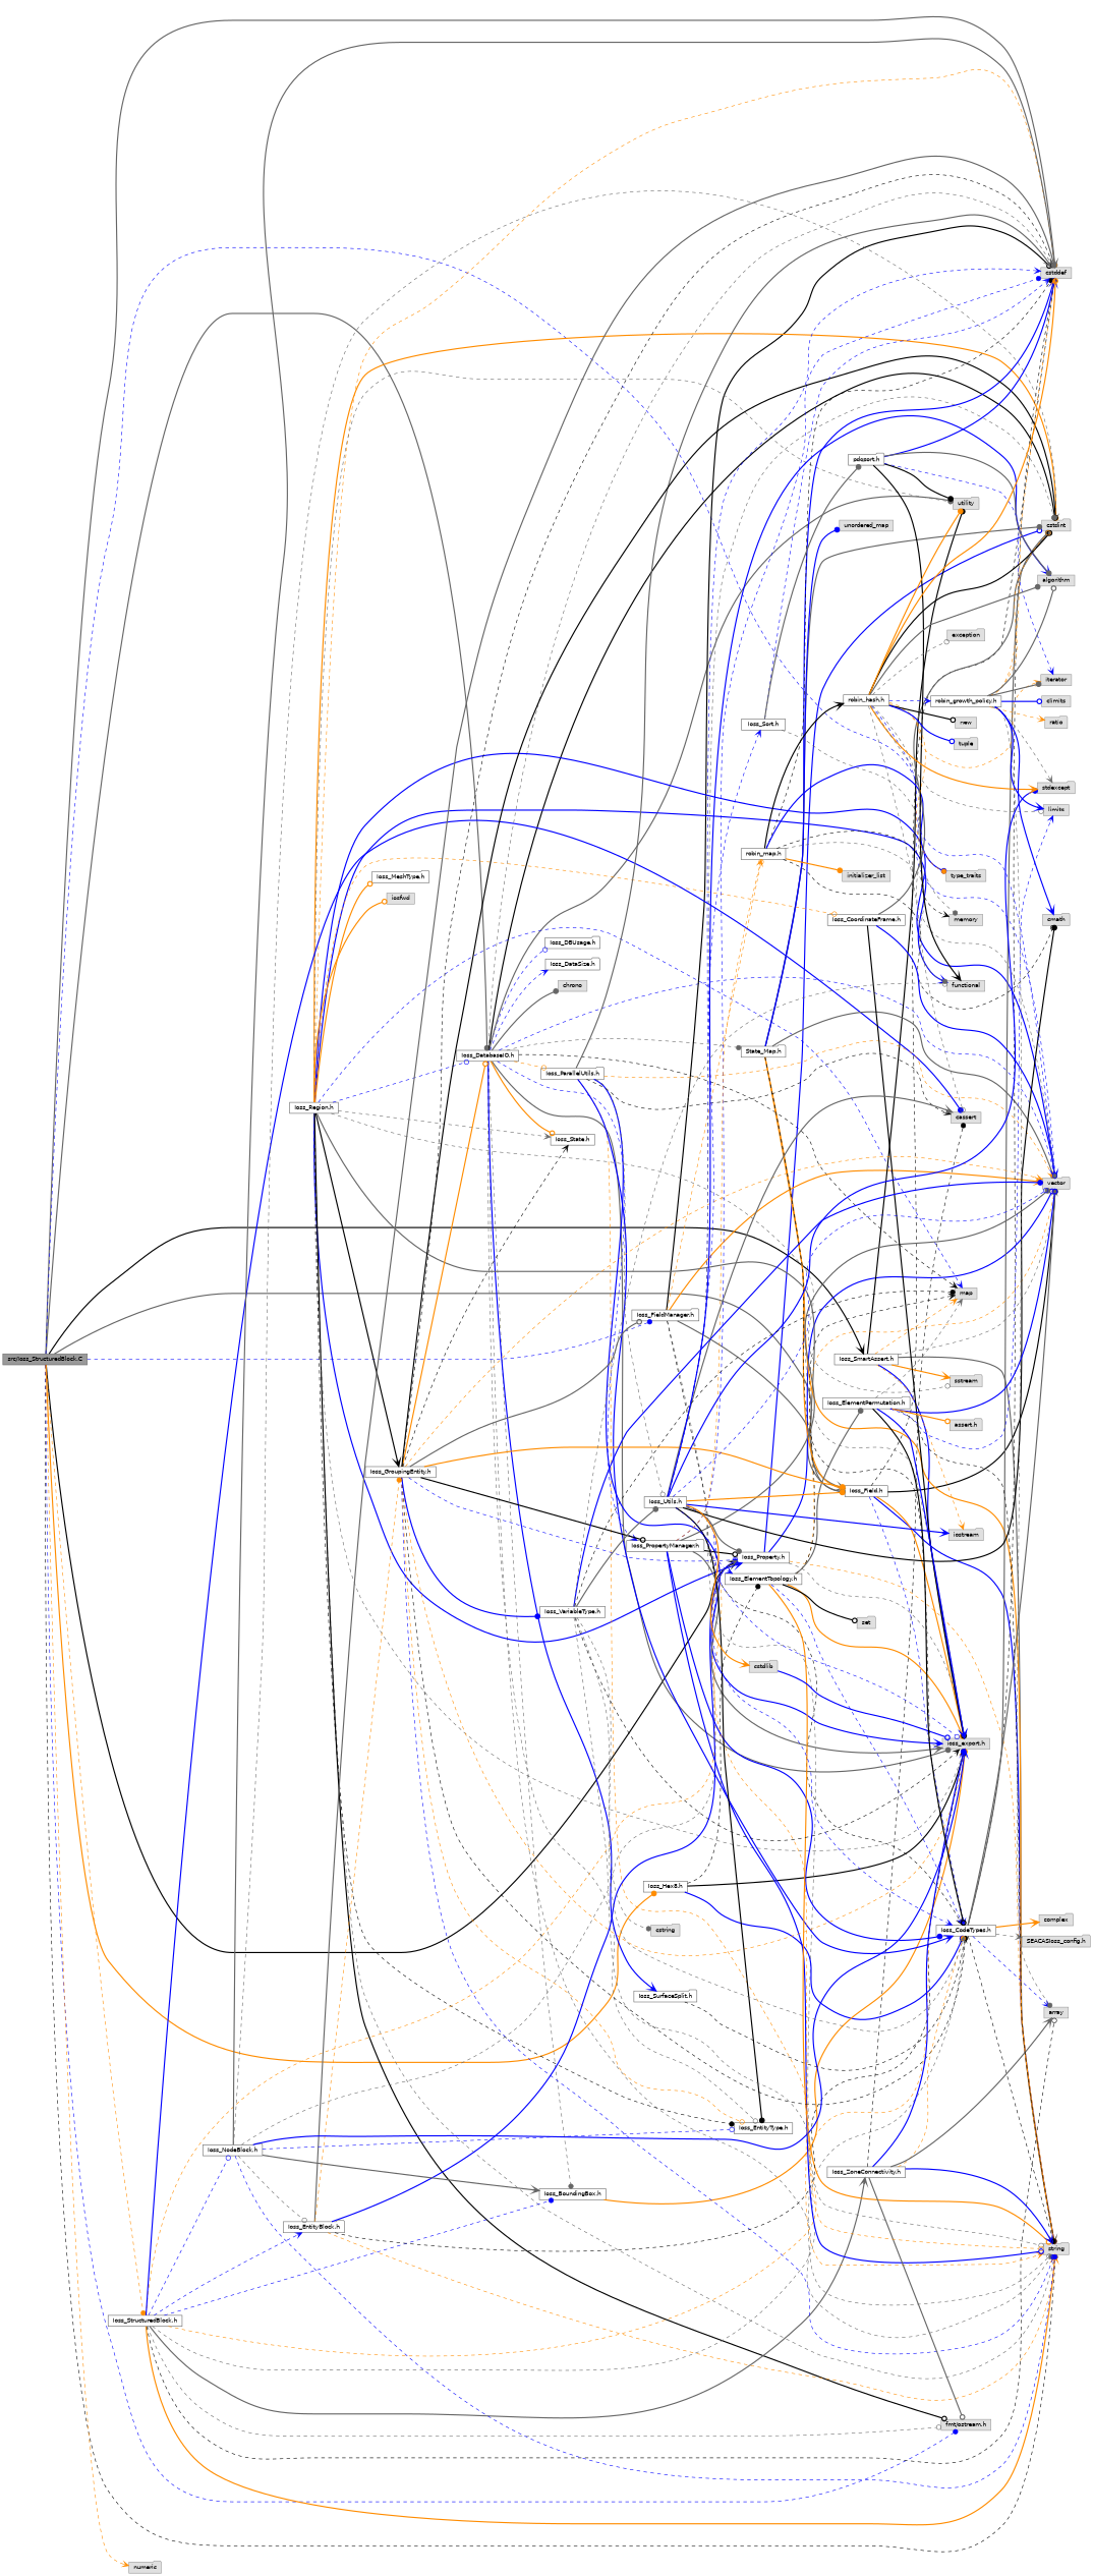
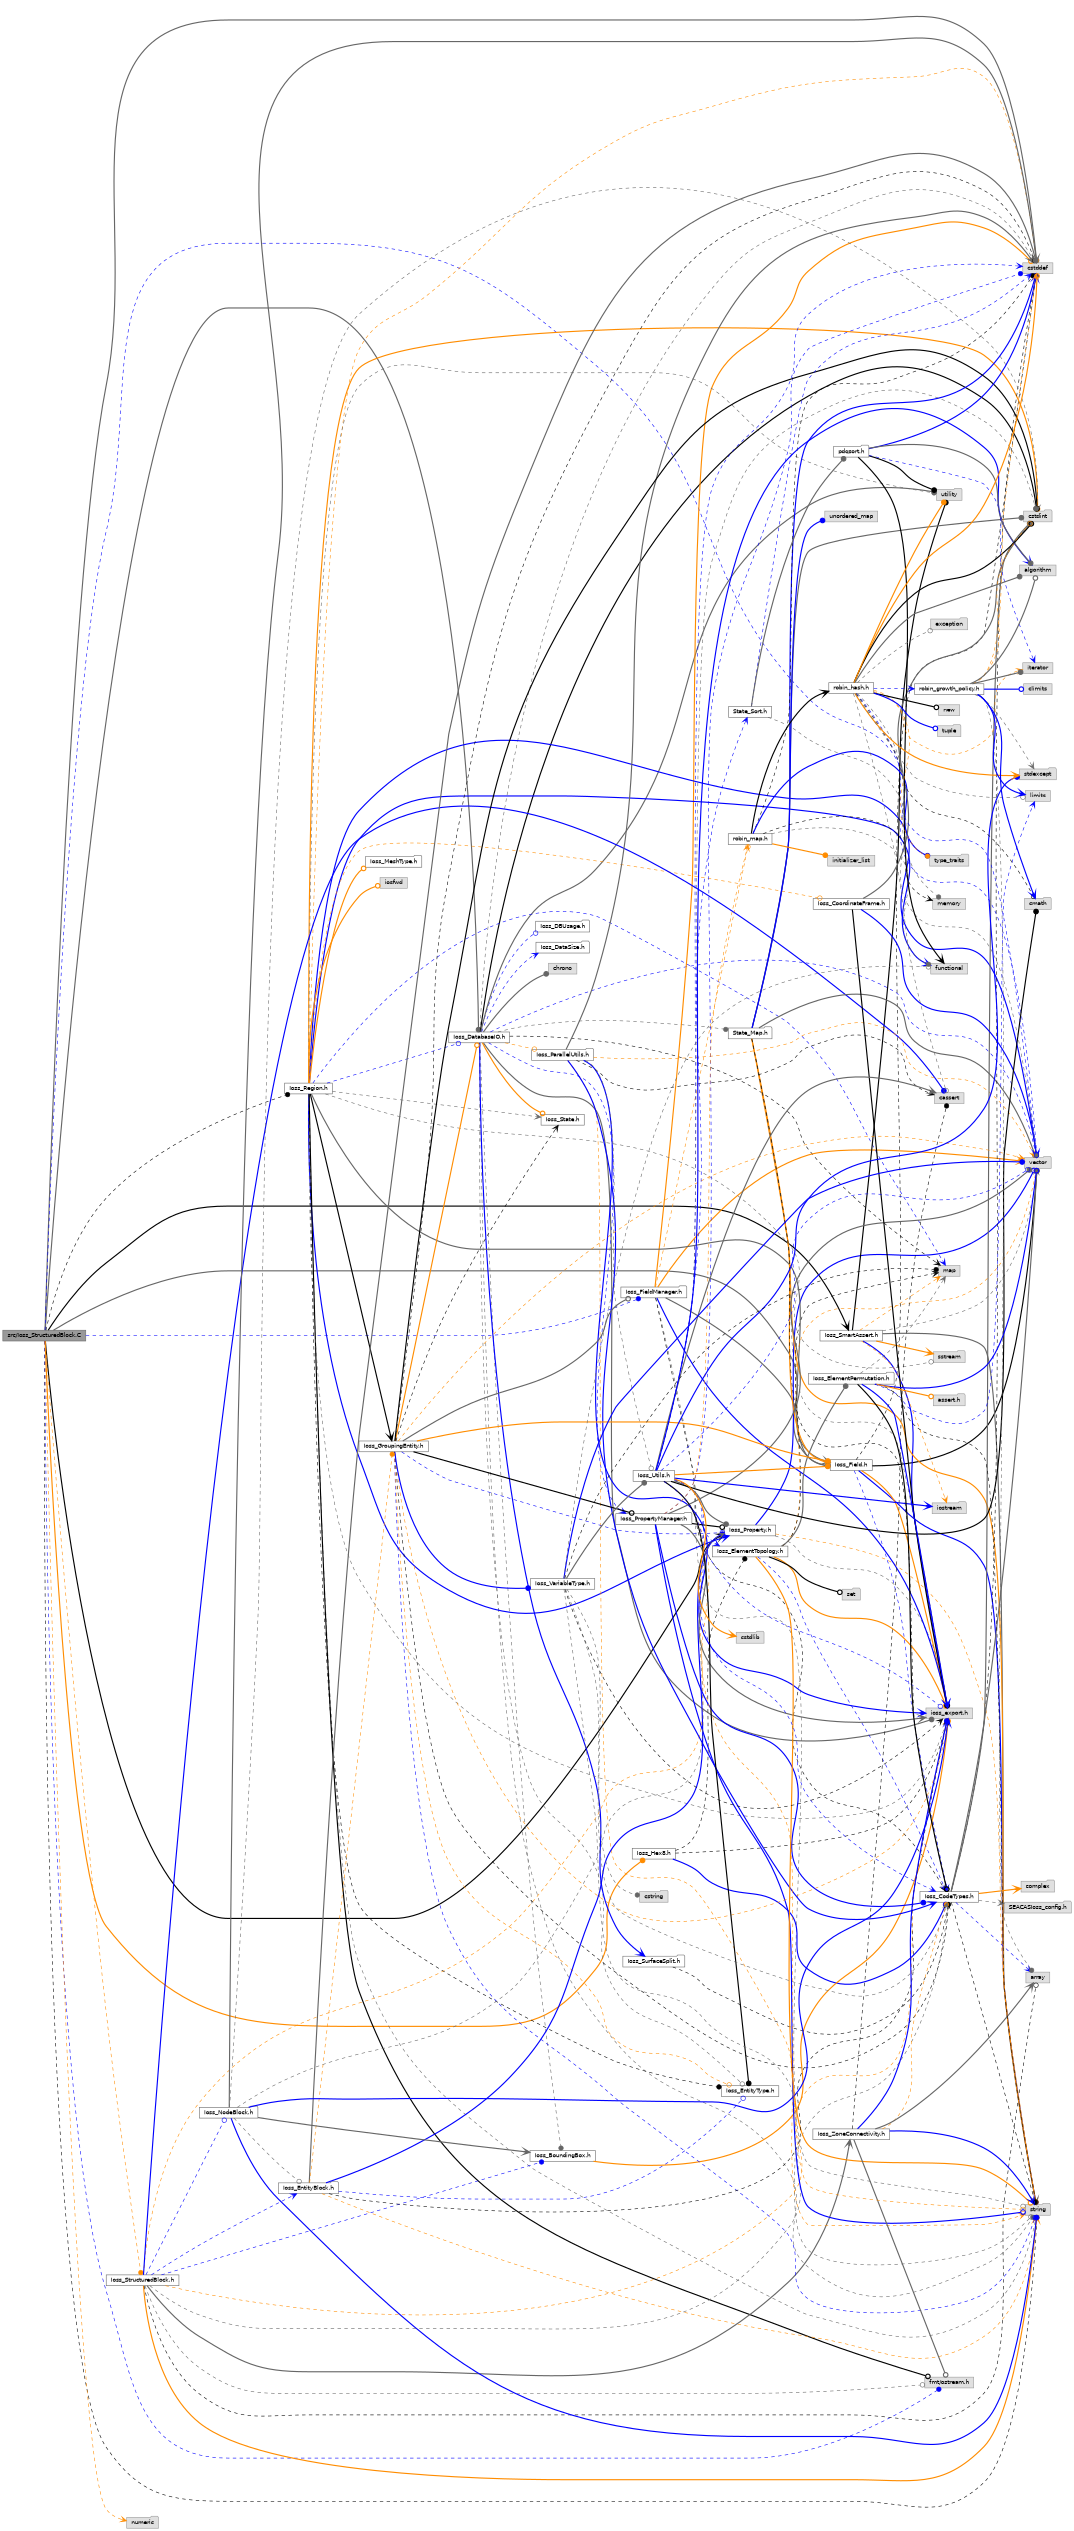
  digraph {
    rankdir=LR
    node [color=grey60 fillcolor="#E0E0E0" fontname=Helvetica fontsize=10 shape=box style=filled]
    edge [arrowhead=vee color=gray40 fontname=Helvetica fontsize=10 labelfontname=Helvetica labelfontsize=10 style=dashed]
    n1 [color=gray40 fillcolor=grey60 fontcolor=black height=0.2 label="src/Ioss_StructuredBlock.C" width=0.4]
    n2 [color=grey40 fillcolor=white height=0.2 label="Ioss_DatabaseIO.h" width=0.4]
    n3 [height=0.2 label=cstddef width=0.4]
    n4 [height=0.2 label=string shape=folder width=0.4]
    n5 [height=0.2 label=vector shape=folder width=0.4]
    n6 [color=grey40 fillcolor=white height=0.2 label="Ioss_Field.h" width=0.4]
    n7 [color=grey40 fillcolor=white height=0.2 label="Ioss_Property.h" width=0.4]
    n8 [color=grey40 fillcolor=white height=0.2 label="Ioss_FieldManager.h" shape=folder width=0.4]
    n9 [color=grey40 fillcolor=white height=0.2 label="Ioss_Hex8.h" width=0.4]
    n10 [color=grey40 fillcolor=white height=0.2 label="Ioss_Region.h" width=0.4]
    n11 [height=0.2 label="fmt/ostream.h" width=0.4]
    n12 [color=grey40 fillcolor=white height=0.2 label="Ioss_SmartAssert.h" width=0.4]
    n13 [color=grey40 fillcolor=white height=0.2 label="Ioss_StructuredBlock.h" width=0.4]
    n14 [height=0.2 label=numeric shape=folder width=0.4]
    n15 [color=grey40 fillcolor=white height=0.2 label="Ioss_BoundingBox.h" width=0.4]
    n16 [height=0.2 label="ioss_export.h" width=0.4]
    n17 [height=0.2 label=cstdint shape=folder width=0.4]
    n18 [color=grey40 fillcolor=white height=0.2 label="Ioss_DBUsage.h" shape=folder width=0.4]
    n19 [color=grey40 fillcolor=white height=0.2 label="Ioss_DataSize.h" shape=folder width=0.4]
    n20 [color=grey40 fillcolor=white height=0.2 label="Ioss_EntityType.h" width=0.4]
    n21 [color=grey40 fillcolor=white height=0.2 label="State_Map.h" shape=folder width=0.4]
    n22 [color=grey40 fillcolor=white height=0.2 label="Ioss_ParallelUtils.h" shape=folder width=0.4]
    n23 [height=0.2 label=map width=0.4]
    n24 [height=0.2 label=utility shape=folder width=0.4]
    n25 [color=grey40 fillcolor=white height=0.2 label="Ioss_PropertyManager.h" shape=folder width=0.4]
    n26 [color=grey40 fillcolor=white height=0.2 label="Ioss_State.h" width=0.4]
    n27 [color=grey40 fillcolor=white height=0.2 label="Ioss_SurfaceSplit.h" shape=folder width=0.4]
    n28 [height=0.2 label=chrono width=0.4]
    n29 [color=grey40 fillcolor=white height=0.2 label="Ioss_CodeTypes.h" width=0.4]
    n30 [color=grey40 fillcolor=white height=0.2 label="robin_map.h" width=0.4]
    n31 [color=grey40 fillcolor=white height=0.2 label="Ioss_ElementTopology.h" width=0.4]
    n32 [height=0.2 label=functional width=0.4]
    n33 [color=grey40 fillcolor=white height=0.2 label="Ioss_CoordinateFrame.h" width=0.4]
    n34 [color=grey40 fillcolor=white height=0.2 label="Ioss_GroupingEntity.h" width=0.4]
    n35 [color=grey40 fillcolor=white height=0.2 label="Ioss_MeshType.h" shape=folder width=0.4]
    n36 [height=0.2 label=iosfwd width=0.4]
    n37 [height=0.2 label=sstream shape=folder width=0.4]
    n38 [height=0.2 label=iostream shape=folder width=0.4]
    n39 [height=0.2 label=array width=0.4]
    n40 [height=0.2 label=cassert width=0.4]
    n41 [color=grey40 fillcolor=white height=0.2 label="Ioss_EntityBlock.h" shape=folder width=0.4]
    n42 [color=grey40 fillcolor=white height=0.2 label="Ioss_NodeBlock.h" shape=folder width=0.4]
    n43 [color=grey40 fillcolor=white height=0.2 label="Ioss_ZoneConnectivity.h" width=0.4]
    n44 [height=0.2 label="SEACASIoss_config.h" shape=folder width=0.4]
    n45 [height=0.2 label=complex shape=folder width=0.4]
    n46 [height=0.2 label=unordered_map width=0.4]
    n47 [color=grey40 fillcolor=white height=0.2 label="Ioss_Utils.h" width=0.4]
-   n48 [color=grey40 fillcolor=white height=0.2 label="Ioss_Sort.h" width=0.4]
+   n48 [color=grey40 fillcolor=white height=0.2 label="State_Sort.h" width=0.4]
    n49 [height=0.2 label=algorithm width=0.4]
    n50 [height=0.2 label=cmath shape=folder width=0.4]
    n51 [height=0.2 label=cstdlib shape=folder width=0.4]
    n52 [height=0.2 label=stdexcept shape=folder width=0.4]
    n53 [color=grey40 fillcolor=white height=0.2 label="Ioss_ElementPermutation.h" shape=folder width=0.4]
    n54 [height=0.2 label=set shape=folder width=0.4]
    n55 [color=grey40 fillcolor=white height=0.2 label="pdqsort.h" shape=folder width=0.4]
    n56 [height=0.2 label="assert.h" shape=folder width=0.4]
    n57 [height=0.2 label=limits width=0.4]
    n58 [height=0.2 label=iterator width=0.4]
    n59 [height=0.2 label=initializer_list width=0.4]
    n60 [height=0.2 label=memory width=0.4]
    n61 [height=0.2 label=type_traits shape=folder width=0.4]
    n62 [color=grey40 fillcolor=white height=0.2 label="robin_hash.h" width=0.4]
    n63 [height=0.2 label=exception shape=folder width=0.4]
    n64 [height=0.2 label=new width=0.4]
    n65 [height=0.2 label=tuple shape=folder width=0.4]
    n66 [color=grey40 fillcolor=white height=0.2 label="robin_growth_policy.h" width=0.4]
    n67 [height=0.2 label=climits width=0.4]
-   n68 [height=0.2 label=ratio shape=folder width=0.4]
    n69 [color=grey40 fillcolor=white height=0.2 label="Ioss_VariableType.h" width=0.4]
    n70 [height=0.2 label=cstring shape=folder width=0.4]
    n1 -> n2 [arrowhead=dot style=bold]
    n1 -> n3 [arrowhead=dot style=bold]
    n1 -> n4 [arrowhead=odot color=black]
    n1 -> n5 [color=blue]
    n1 -> n6 [arrowhead=odot style=bold]
    n1 -> n7 [color=black style=bold]
    n1 -> n8 [arrowhead=dot color=blue]
    n1 -> n9 [arrowhead=dot color=darkorange style=bold]
+   n1 -> n10 [arrowhead=dot color=black]
    n1 -> n11 [arrowhead=dot color=blue]
    n1 -> n12 [color=black style=bold]
    n1 -> n13 [arrowhead=dot color=darkorange]
    n1 -> n14 [color=darkorange]
    n2 -> n3 [arrowhead=dot]
    n2 -> n4 [arrowhead=dot]
    n2 -> n5 [arrowhead=dot color=blue]
    n2 -> n15 [arrowhead=dot]
    n2 -> n16 [arrowhead=dot style=bold]
    n2 -> n17 [arrowhead=dot color=black style=bold]
    n2 -> n18 [arrowhead=odot color=blue]
    n2 -> n19 [color=blue]
    n2 -> n20 [arrowhead=odot]
    n2 -> n21 [arrowhead=dot]
    n2 -> n22 [arrowhead=odot color=darkorange]
    n2 -> n23 [color=black]
    n2 -> n24 [arrowhead=dot style=bold]
    n2 -> n25 [color=blue]
    n2 -> n26 [arrowhead=odot color=darkorange style=bold]
    n2 -> n27 [color=blue style=bold]
    n2 -> n28 [arrowhead=dot style=bold]
    n6 -> n3 [arrowhead=odot color=black]
    n6 -> n4 [arrowhead=odot color=blue style=bold]
    n6 -> n5 [arrowhead=dot color=black style=bold]
    n6 -> n16 [arrowhead=odot color=darkorange style=bold]
    n6 -> n29 [color=blue]
    n7 -> n4 [color=darkorange]
    n7 -> n5 [arrowhead=odot color=blue style=bold]
    n7 -> n16 [arrowhead=dot]
-   n7 -> n17 [arrowhead=odot color=blue style=bold]
-   n8 -> n3 [arrowhead=odot color=black style=bold]
+   n8 -> n3 [arrowhead=odot color=darkorange style=bold]
    n8 -> n4 [arrowhead=odot]
    n8 -> n5 [color=darkorange style=bold]
    n8 -> n6 [style=bold]
-   n51 -> n16 [arrowhead=odot color=blue style=bold]
+   n8 -> n16 [arrowhead=odot color=blue style=bold]
    n8 -> n29 [color=black]
    n8 -> n30 [arrowhead=odot color=darkorange]
-   n9 -> n16 [arrowhead=dot color=black style=bold]
+   n9 -> n16 [arrowhead=dot color=black]
    n9 -> n29 [arrowhead=dot color=blue style=bold]
    n9 -> n31 [arrowhead=dot color=black]
    n10 -> n2 [arrowhead=odot color=blue]
    n10 -> n3 [arrowhead=dot color=darkorange]
    n10 -> n4 [arrowhead=odot]
    n10 -> n5 [arrowhead=dot color=blue style=bold]
    n10 -> n6 [arrowhead=odot style=bold]
    n10 -> n7 [color=blue style=bold]
    n10 -> n11 [arrowhead=odot color=black style=bold]
    n10 -> n16 [arrowhead=dot]
    n10 -> n17 [arrowhead=odot color=darkorange style=bold]
    n10 -> n20 [arrowhead=dot color=black]
    n10 -> n23 [color=blue]
    n10 -> n24 [arrowhead=dot]
    n10 -> n26
    n10 -> n32 [color=blue style=bold]
    n10 -> n33 [arrowhead=odot color=darkorange]
    n10 -> n34 [color=black style=bold]
    n10 -> n35 [arrowhead=odot color=darkorange style=bold]
    n10 -> n36 [arrowhead=odot color=darkorange style=bold]
    n10 -> n37 [arrowhead=odot]
    n12 -> n4 [style=bold]
    n12 -> n5
    n12 -> n16 [color=blue style=bold]
    n12 -> n23 [color=darkorange]
    n12 -> n24 [arrowhead=dot color=black style=bold]
    n12 -> n37 [color=darkorange style=bold]
    n12 -> n38 [color=darkorange]
    n13 -> n4 [color=darkorange style=bold]
    n13 -> n7 [arrowhead=dot color=darkorange]
    n13 -> n11 [arrowhead=odot]
    n13 -> n15 [arrowhead=dot color=blue]
    n13 -> n16 [color=darkorange]
    n13 -> n29 [arrowhead=odot]
    n13 -> n39 [arrowhead=odot color=black]
    n13 -> n40 [arrowhead=dot color=blue style=bold]
    n13 -> n41 [color=blue]
    n13 -> n42 [arrowhead=odot color=blue]
    n13 -> n43 [style=bold]
    n15 -> n16 [arrowhead=odot color=darkorange style=bold]
    n21 -> n3 [arrowhead=odot color=blue style=bold]
    n21 -> n4 [arrowhead=odot color=darkorange style=bold]
    n21 -> n5 [arrowhead=odot style=bold]
    n21 -> n6 [arrowhead=odot color=darkorange style=bold]
    n21 -> n16
    n21 -> n17 [arrowhead=dot style=bold]
    n21 -> n29 [arrowhead=odot color=black]
    n21 -> n46 [arrowhead=dot color=blue style=bold]
    n22 -> n3 [style=bold]
    n22 -> n4 [color=darkorange]
    n22 -> n5 [color=darkorange]
    n22 -> n16 [color=blue style=bold]
    n22 -> n29 [color=blue style=bold]
    n22 -> n40 [color=black]
    n22 -> n47 [arrowhead=odot]
    n25 -> n3 [arrowhead=dot color=blue]
    n25 -> n4 [arrowhead=odot color=blue style=bold]
    n25 -> n5 [arrowhead=dot style=bold]
    n25 -> n7 [arrowhead=odot color=black style=bold]
    n25 -> n16 [style=bold]
    n25 -> n29 [arrowhead=dot color=blue style=bold]
    n25 -> n30 [color=darkorange]
    n27 -> n29 [color=black]
    n29 -> n3 [arrowhead=odot color=black]
    n29 -> n4 [arrowhead=dot color=black]
    n29 -> n5 [arrowhead=odot style=bold]
    n29 -> n17 [arrowhead=odot style=bold]
    n29 -> n39 [color=blue]
    n29 -> n44
    n29 -> n45 [color=darkorange style=bold]
    n30 -> n3 [arrowhead=dot color=black]
    n30 -> n32 [arrowhead=dot]
    n30 -> n59 [arrowhead=dot color=darkorange style=bold]
    n30 -> n60 [color=black]
    n30 -> n61 [arrowhead=dot color=blue style=bold]
    n30 -> n62 [color=black style=bold]
    n31 -> n4 [arrowhead=odot color=darkorange style=bold]
    n31 -> n5 [arrowhead=odot color=darkorange]
    n31 -> n16 [arrowhead=odot color=darkorange style=bold]
    n31 -> n23 [color=black]
    n31 -> n29 [color=blue]
    n31 -> n53 [arrowhead=dot style=bold]
    n31 -> n54 [arrowhead=odot color=black style=bold]
    n33 -> n5 [color=blue style=bold]
    n33 -> n16 [arrowhead=odot color=black style=bold]
    n33 -> n17 [arrowhead=dot style=bold]
    n34 -> n2 [arrowhead=odot color=darkorange style=bold]
    n34 -> n3 [arrowhead=odot color=black]
    n34 -> n4 [arrowhead=dot color=blue]
    n34 -> n5 [color=darkorange]
    n34 -> n6 [arrowhead=dot color=darkorange style=bold]
    n34 -> n7 [arrowhead=odot color=blue]
    n34 -> n8 [arrowhead=odot style=bold]
    n34 -> n16 [arrowhead=dot color=darkorange]
    n34 -> n17 [arrowhead=odot color=black style=bold]
    n34 -> n20 [arrowhead=odot color=darkorange]
    n34 -> n25 [arrowhead=odot color=black style=bold]
    n34 -> n26 [color=black]
    n34 -> n29 [arrowhead=dot color=black]
    n34 -> n69 [arrowhead=dot color=blue style=bold]
    n41 -> n3 [arrowhead=dot style=bold]
    n41 -> n4 [arrowhead=dot color=darkorange]
    n41 -> n7 [arrowhead=dot color=blue style=bold]
    n41 -> n16 [color=black]
    n41 -> n34 [arrowhead=dot color=darkorange]
    n42 -> n3 [style=bold]
-   n42 -> n4 [arrowhead=dot color=blue]
+   n42 -> n4 [arrowhead=dot color=blue style=bold]
    n42 -> n7
    n42 -> n15 [style=bold]
    n42 -> n16 [color=blue style=bold]
    n42 -> n17
-   n42 -> n20 [arrowhead=odot color=blue]
+   n41 -> n20 [arrowhead=odot color=blue]
    n42 -> n41 [arrowhead=odot]
    n43 -> n4 [color=blue style=bold]
    n43 -> n11 [arrowhead=odot style=bold]
    n43 -> n16 [arrowhead=dot color=blue style=bold]
    n43 -> n29 [arrowhead=dot color=darkorange]
    n43 -> n39 [style=bold]
    n43 -> n40 [arrowhead=dot color=black]
    n47 -> n3 [color=blue]
    n47 -> n4 [arrowhead=odot color=darkorange]
    n47 -> n5 [arrowhead=odot color=blue]
    n47 -> n6 [arrowhead=dot color=darkorange style=bold]
    n47 -> n7 [arrowhead=dot style=bold]
    n47 -> n16 [arrowhead=odot color=blue]
    n47 -> n17 [arrowhead=dot]
    n47 -> n20 [arrowhead=dot color=black style=bold]
    n47 -> n29 [color=blue]
    n47 -> n31 [color=blue]
    n47 -> n38 [color=blue style=bold]
    n47 -> n40 [style=bold]
    n47 -> n48 [color=blue]
    n47 -> n49 [color=blue style=bold]
    n47 -> n50 [arrowhead=dot color=black style=bold]
    n47 -> n51 [color=darkorange style=bold]
    n47 -> n52 [arrowhead=dot color=blue style=bold]
    n48 -> n3 [color=blue]
    n48 -> n5 [arrowhead=dot]
    n48 -> n55 [arrowhead=dot style=bold]
    n53 -> n4 [arrowhead=odot color=black]
    n53 -> n5 [arrowhead=odot color=blue style=bold]
    n53 -> n16 [color=blue style=bold]
    n53 -> n23
    n53 -> n29 [arrowhead=odot color=black style=bold]
    n53 -> n56 [arrowhead=odot color=darkorange style=bold]
    n53 -> n57 [color=blue]
    n55 -> n3 [color=blue style=bold]
    n55 -> n24 [arrowhead=dot color=black style=bold]
    n55 -> n32 [color=black style=bold]
    n55 -> n49 [arrowhead=dot style=bold]
    n55 -> n58 [color=blue]
    n62 -> n3 [arrowhead=odot color=darkorange style=bold]
    n62 -> n5 [arrowhead=odot color=blue]
    n62 -> n17 [arrowhead=odot color=black style=bold]
    n62 -> n24 [arrowhead=dot color=darkorange style=bold]
    n62 -> n40 [arrowhead=odot]
    n62 -> n49 [arrowhead=dot style=bold]
-   n30 -> n50 [arrowhead=odot color=black]
+   n62 -> n50 [arrowhead=odot color=black]
    n62 -> n52 [color=darkorange style=bold]
    n62 -> n57 [arrowhead=odot]
    n62 -> n58 [color=darkorange]
    n62 -> n60 [arrowhead=dot]
    n62 -> n61 [arrowhead=dot color=darkorange]
    n62 -> n63 [arrowhead=odot]
    n62 -> n64 [arrowhead=odot color=black style=bold]
    n62 -> n65 [arrowhead=odot color=blue style=bold]
    n62 -> n66 [color=blue]
    n66 -> n3 [color=darkorange]
    n66 -> n17 [arrowhead=odot color=darkorange]
    n66 -> n39 [arrowhead=dot]
    n66 -> n49 [arrowhead=odot style=bold]
    n66 -> n50 [color=blue style=bold]
    n66 -> n52
    n66 -> n57 [color=blue style=bold]
    n66 -> n58 [arrowhead=dot style=bold]
    n66 -> n67 [arrowhead=odot color=blue style=bold]
-   n66 -> n68 [color=darkorange]
    n69 -> n4 [arrowhead=odot]
    n69 -> n5 [arrowhead=dot color=blue style=bold]
    n69 -> n16 [color=black]
    n69 -> n23 [arrowhead=dot color=black]
    n69 -> n29
    n69 -> n32 [arrowhead=odot]
    n69 -> n47 [arrowhead=dot style=bold]
    n69 -> n70 [arrowhead=dot]
  }
